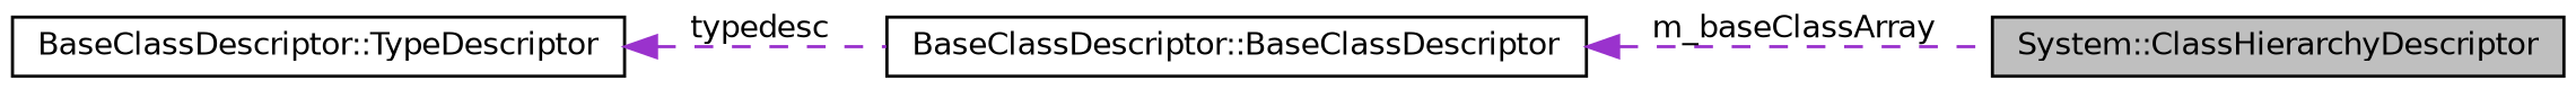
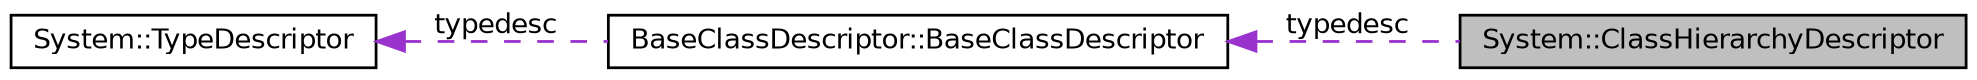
  digraph {
    rankdir=LR
    node [color=black fillcolor=white fontname=Helvetica fontsize=10 shape=record style=filled]
    edge [color=darkorchid3 dir=back fontname=Helvetica fontsize=10 labelfontname=Helvetica labelfontsize=10 style=dashed]
    n1 [fillcolor=grey75 fontcolor=black height=0.2 label="System::ClassHierarchyDescriptor" width=0.4]
    n2 [height=0.2 label="BaseClassDescriptor::BaseClassDescriptor" width=0.4]
-   n3 [height=0.2 label="BaseClassDescriptor::TypeDescriptor" width=0.4]
-   n2 -> n1 [label=" m_baseClassArray"]
+   n3 [height=0.2 label="System::TypeDescriptor" width=0.4]
+   n2 -> n1 [label=" typedesc"]
    n3 -> n2 [label=" typedesc"]
  }
